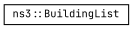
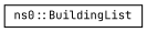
  digraph {
    rankdir=LR
    fontname="JetBrains Mono"
-   n1 [color=black fillcolor=white fontname="JetBrains Mono" fontsize=10 height=0.2 label="ns3::BuildingList" shape=record style=filled width=0.4]
+   n1 [color=black fillcolor=white fontname="JetBrains Mono" fontsize=10 height=0.2 label="ns0::BuildingList" shape=record style=filled width=0.4]
  }
